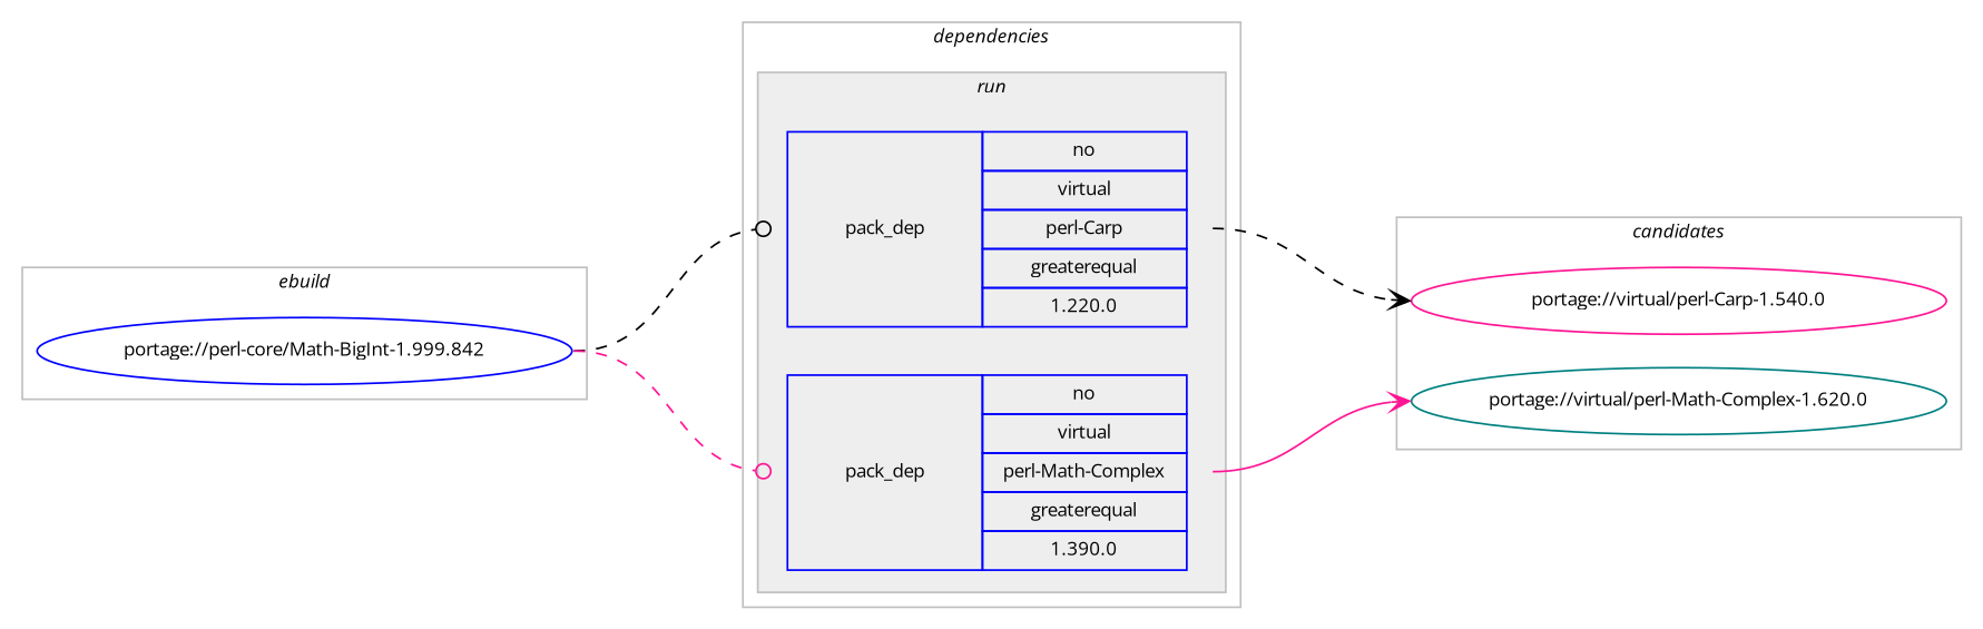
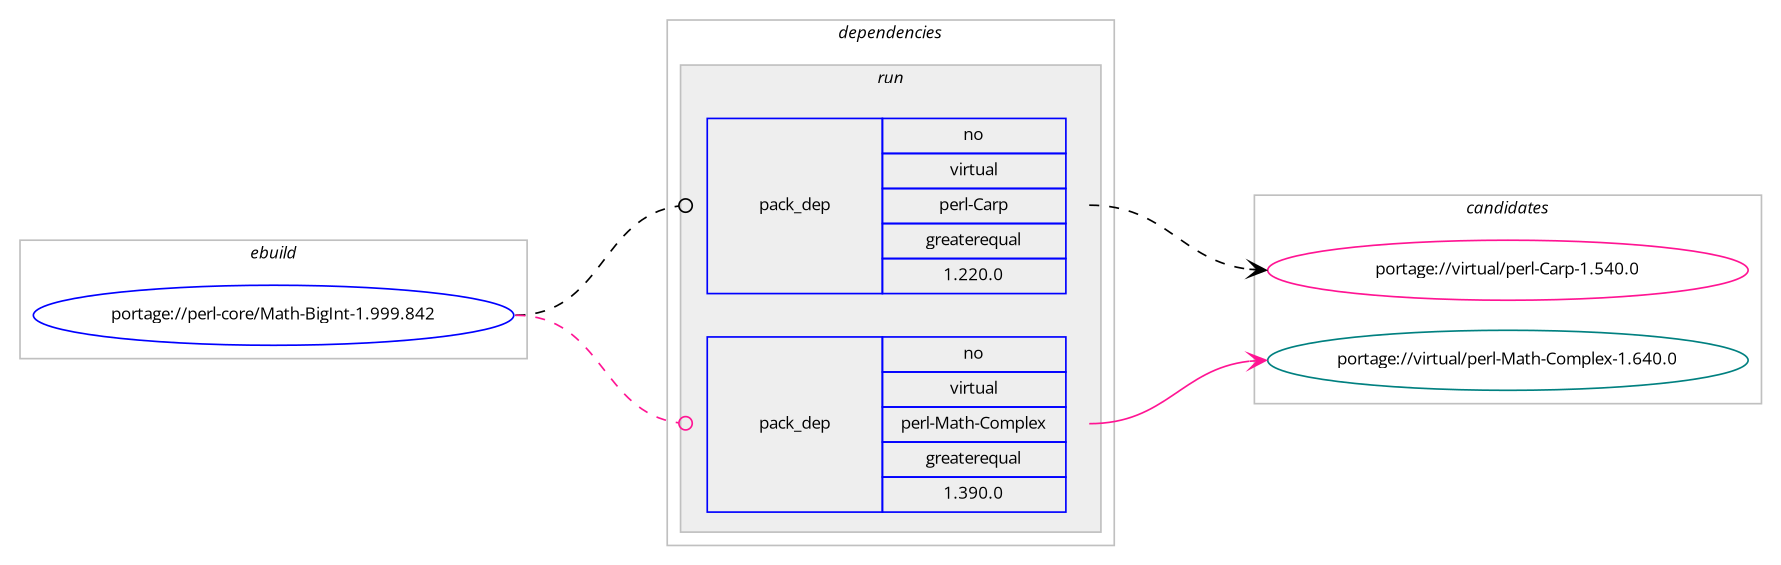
  digraph {
    compound=true
    concentrate=true
    fontname="Open Sans"
    fontsize=10
    newrank=true
    rankdir=LR
    ranksep=1.5
    node [color=blue fontname="Open Sans" fontsize=10]
    edge [arrowhead=odot headport=w style=dashed tailport=e weight=20 color=black fontname="Open Sans"]
    n1 [label="portage://perl-core/Math-BigInt-1.999.842" width=4]
    n2 [label=<<TABLE BORDER="0" CELLBORDER="1" CELLSPACING="0" CELLPADDING="4" WIDTH="220"><TR><TD ROWSPAN="6" CELLPADDING="30">pack_dep</TD></TR><TR><TD WIDTH="110">no</TD></TR><TR><TD>virtual</TD></TR><TR><TD>perl-Carp</TD></TR><TR><TD>greaterequal</TD></TR><TR><TD>1.220.0</TD></TR></TABLE>> shape=none]
    n3 [label=<<TABLE BORDER="0" CELLBORDER="1" CELLSPACING="0" CELLPADDING="4" WIDTH="220"><TR><TD ROWSPAN="6" CELLPADDING="30">pack_dep</TD></TR><TR><TD WIDTH="110">no</TD></TR><TR><TD>virtual</TD></TR><TR><TD>perl-Math-Complex</TD></TR><TR><TD>greaterequal</TD></TR><TR><TD>1.390.0</TD></TR></TABLE>> shape=none]
    n4 [color=deeppink label="portage://virtual/perl-Carp-1.540.0" width=4]
-   n5 [color=teal label="portage://virtual/perl-Math-Complex-1.620.0" width=4]
+   n5 [color=teal label="portage://virtual/perl-Math-Complex-1.640.0" width=4]
    subgraph cluster_1 {
      color=gray
      label=<<i>ebuild</i>>
      rank=same
      n1
    }
    subgraph cluster_2 {
      color=gray
      label=<<i>dependencies</i>>
      subgraph cluster_3 {
        color=gray
        fillcolor="#eeeeee"
        label=<<i>compile</i>>
        style=filled
      }
      subgraph cluster_4 {
        color=gray
        fillcolor="#eeeeee"
        label=<<i>compile and run</i>>
        style=filled
      }
      subgraph cluster_5 {
        color=gray
        fillcolor="#eeeeee"
        label=<<i>run</i>>
        style=filled
        subgraph sub_6 {
          color=gray
          fillcolor="#eeeeee"
          label=<<i>run</i>>
          style=filled
          n2
        }
        subgraph sub_7 {
          color=gray
          fillcolor="#eeeeee"
          label=<<i>run</i>>
          style=filled
          n3
        }
      }
    }
    subgraph cluster_8 {
      color=gray
      label=<<i>candidates</i>>
      rank=same
      subgraph sub_9 {
        color=black
        label=<<i>candidates</i>>
        nodesep=1
        rank=same
        n4
      }
      subgraph sub_10 {
        color=black
        label=<<i>candidates</i>>
        nodesep=1
        rank=same
        n5
      }
    }
    n1 -> n2
    n1 -> n3 [color=deeppink]
    n2 -> n4 [arrowhead=vee weight=100]
    n3 -> n5 [arrowhead=vee style=solid weight=100 color=deeppink]
  }
